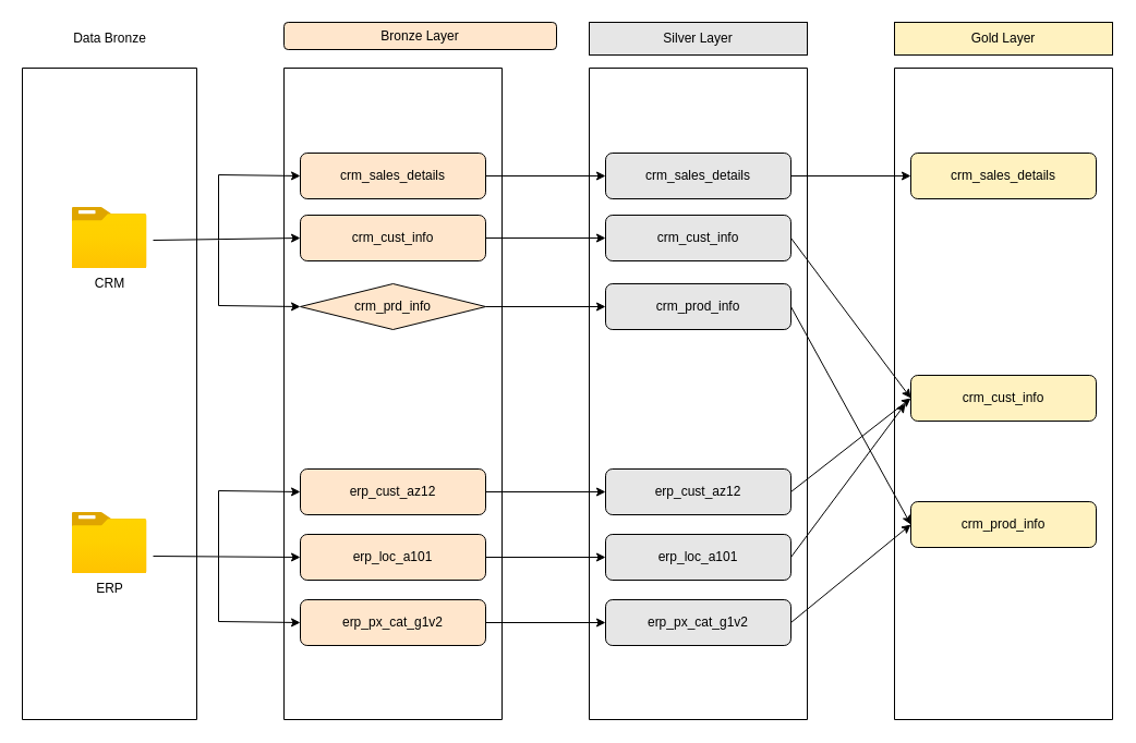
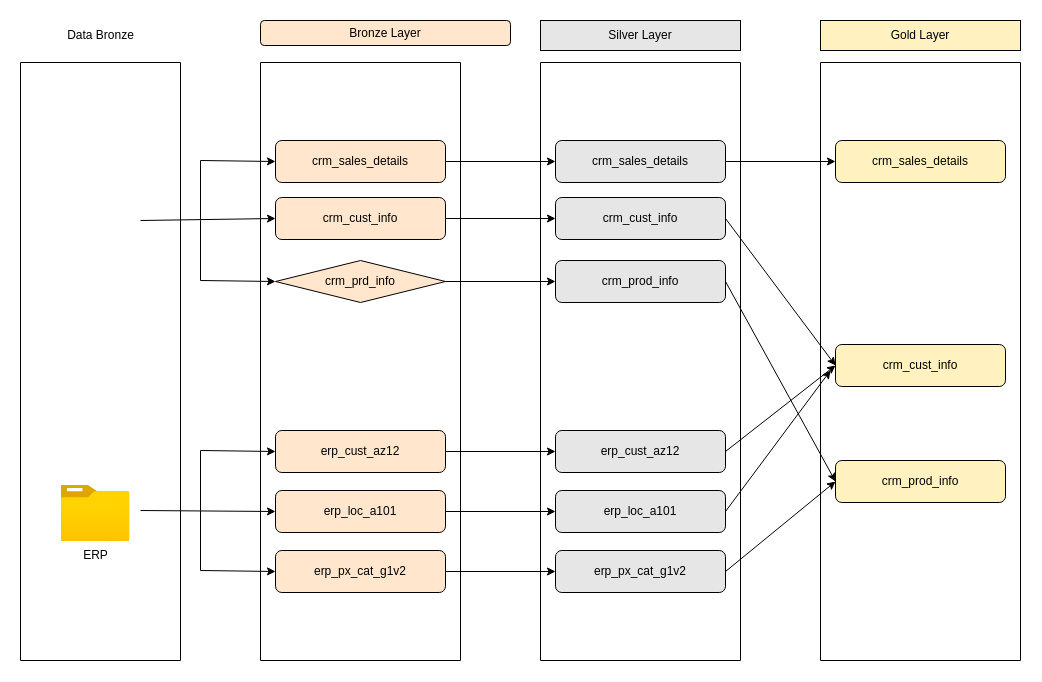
  <mxCell id="0" />
  <mxCell id="1" parent="0" />
  <mxCell id="2" value="" style="swimlane;startSize=0;" vertex="1" parent="1"><mxGeometry x="20" y="62" width="160" height="598" as="geometry" /></mxCell>
- <mxCell id="3" value="ERP" style="image;aspect=fixed;html=1;points=[];align=center;fontSize=12;image=img/lib/azure2/general/Folder_Blank.svg;" vertex="1" parent="2"><mxGeometry x="45.5" y="408" width="69" height="56.0" as="geometry" /></mxCell>
+ <mxCell id="3" value="ERP" style="image;aspect=fixed;html=1;points=[];align=center;fontSize=12;image=img/lib/azure2/general/Folder_Blank.svg;" vertex="1" parent="2"><mxGeometry x="40.5" y="423" width="69" height="56.0" as="geometry" /></mxCell>
  <mxCell id="4" value="" style="endArrow=classic;html=1;rounded=0;entryX=0;entryY=0.5;entryDx=0;entryDy=0;" edge="1" parent="2" target="27"><mxGeometry width="50" height="50" relative="1" as="geometry"><mxPoint x="120" y="448" as="sourcePoint" /><mxPoint x="240" y="448" as="targetPoint" /></mxGeometry></mxCell>
  <mxCell id="5" value="" style="endArrow=classic;html=1;rounded=0;entryX=0;entryY=0.5;entryDx=0;entryDy=0;" edge="1" parent="2" target="26"><mxGeometry width="50" height="50" relative="1" as="geometry"><mxPoint x="180" y="448" as="sourcePoint" /><mxPoint x="240" y="388" as="targetPoint" /><Array as="points"><mxPoint x="180" y="388" /></Array></mxGeometry></mxCell>
  <mxCell id="6" value="" style="endArrow=classic;html=1;rounded=0;entryX=0;entryY=0.5;entryDx=0;entryDy=0;" edge="1" parent="2" target="28"><mxGeometry width="50" height="50" relative="1" as="geometry"><mxPoint x="180" y="448" as="sourcePoint" /><mxPoint x="250" y="508" as="targetPoint" /><Array as="points"><mxPoint x="180" y="508" /></Array></mxGeometry></mxCell>
- <mxCell id="7" value="CRM" style="image;aspect=fixed;html=1;points=[];align=center;fontSize=12;image=img/lib/azure2/general/Folder_Blank.svg;" vertex="1" parent="2"><mxGeometry x="45.5" y="128" width="69" height="56.0" as="geometry" /></mxCell>
  <mxCell id="8" value="" style="endArrow=classic;html=1;rounded=0;entryX=0;entryY=0.5;entryDx=0;entryDy=0;" edge="1" parent="2" target="24"><mxGeometry width="50" height="50" relative="1" as="geometry"><mxPoint x="120" y="158" as="sourcePoint" /><mxPoint x="200" y="158" as="targetPoint" /></mxGeometry></mxCell>
  <mxCell id="9" value="" style="endArrow=classic;html=1;rounded=0;entryX=0;entryY=0.5;entryDx=0;entryDy=0;" edge="1" parent="2" target="23"><mxGeometry width="50" height="50" relative="1" as="geometry"><mxPoint x="180" y="158" as="sourcePoint" /><mxPoint x="240" y="98" as="targetPoint" /><Array as="points"><mxPoint x="180" y="98" /></Array></mxGeometry></mxCell>
  <mxCell id="10" value="" style="endArrow=classic;html=1;rounded=0;entryX=0;entryY=0.5;entryDx=0;entryDy=0;" edge="1" parent="2" target="25"><mxGeometry width="50" height="50" relative="1" as="geometry"><mxPoint x="180" y="158" as="sourcePoint" /><mxPoint x="240" y="218" as="targetPoint" /><Array as="points"><mxPoint x="180" y="218" /></Array></mxGeometry></mxCell>
  <mxCell id="11" value="&lt;div&gt;Data Bronze&lt;/div&gt;" style="text;html=1;align=center;verticalAlign=middle;resizable=0;points=[];autosize=1;strokeColor=none;fillColor=none;" vertex="1" parent="1"><mxGeometry x="50" y="20" width="100" height="30" as="geometry" /></mxCell>
  <mxCell id="12" value="Bronze Layer" style="rounded=1;whiteSpace=wrap;html=1;fillColor=#FFE6CC;" vertex="1" parent="1"><mxGeometry x="260" y="20" width="250" height="25" as="geometry" /></mxCell>
  <mxCell id="13" value="Silver Layer" style="whiteSpace=wrap;html=1;fillColor=#E6E6E6;rounded=0;" vertex="1" parent="1"><mxGeometry x="540" y="20" width="200" height="30" as="geometry" /></mxCell>
  <mxCell id="14" value="Gold Layer" style="whiteSpace=wrap;html=1;fillColor=#FFF2C0;rounded=0;" vertex="1" parent="1"><mxGeometry x="820" y="20" width="200" height="30" as="geometry" /></mxCell>
  <mxCell id="15" value="" style="swimlane;startSize=0;" vertex="1" parent="1"><mxGeometry x="540" y="62" width="200" height="598" as="geometry" /></mxCell>
  <mxCell id="16" value="crm_sales_details" style="rounded=1;whiteSpace=wrap;html=1;fillColor=#E6E6E6;" vertex="1" parent="15"><mxGeometry x="15" y="78" width="170" height="42" as="geometry" /></mxCell>
  <mxCell id="17" value="crm_cust_info" style="rounded=1;whiteSpace=wrap;html=1;fillColor=#E6E6E6;" vertex="1" parent="15"><mxGeometry x="15" y="135" width="170" height="42" as="geometry" /></mxCell>
  <mxCell id="18" value="crm_prod_info" style="rounded=1;whiteSpace=wrap;html=1;fillColor=#E6E6E6;" vertex="1" parent="15"><mxGeometry x="15" y="198" width="170" height="42" as="geometry" /></mxCell>
  <mxCell id="19" value="erp_cust_az12" style="rounded=1;whiteSpace=wrap;html=1;fillColor=#E6E6E6;" vertex="1" parent="15"><mxGeometry x="15" y="368" width="170" height="42" as="geometry" /></mxCell>
  <mxCell id="20" value="erp_loc_a101" style="rounded=1;whiteSpace=wrap;html=1;fillColor=#E6E6E6;" vertex="1" parent="15"><mxGeometry x="15" y="428" width="170" height="42" as="geometry" /></mxCell>
  <mxCell id="21" value="erp_px_cat_g1v2" style="rounded=1;whiteSpace=wrap;html=1;fillColor=#E6E6E6;" vertex="1" parent="15"><mxGeometry x="15" y="488" width="170" height="42" as="geometry" /></mxCell>
  <mxCell id="22" value="" style="swimlane;startSize=0;" vertex="1" parent="1"><mxGeometry x="260" y="62" width="200" height="598" as="geometry" /></mxCell>
  <mxCell id="23" value="crm_sales_details" style="rounded=1;whiteSpace=wrap;html=1;fillColor=#FFE6CC;" vertex="1" parent="22"><mxGeometry x="15" y="78" width="170" height="42" as="geometry" /></mxCell>
  <mxCell id="24" value="crm_cust_info" style="rounded=1;whiteSpace=wrap;html=1;fillColor=#FFE6CC;" vertex="1" parent="22"><mxGeometry x="15" y="135" width="170" height="42" as="geometry" /></mxCell>
  <mxCell id="25" value="crm_prd_info" style="rhombus;whiteSpace=wrap;html=1;fillColor=#FFE6CC;" vertex="1" parent="22"><mxGeometry x="15" y="198" width="170" height="42" as="geometry" /></mxCell>
  <mxCell id="26" value="erp_cust_az12" style="rounded=1;whiteSpace=wrap;html=1;fillColor=#FFE6CC;" vertex="1" parent="22"><mxGeometry x="15" y="368" width="170" height="42" as="geometry" /></mxCell>
  <mxCell id="27" value="erp_loc_a101" style="rounded=1;whiteSpace=wrap;html=1;fillColor=#FFE6CC;" vertex="1" parent="22"><mxGeometry x="15" y="428" width="170" height="42" as="geometry" /></mxCell>
  <mxCell id="28" value="erp_px_cat_g1v2" style="rounded=1;whiteSpace=wrap;html=1;fillColor=#FFE6CC;" vertex="1" parent="22"><mxGeometry x="15" y="488" width="170" height="42" as="geometry" /></mxCell>
  <mxCell id="29" value="" style="swimlane;startSize=0;" vertex="1" parent="1"><mxGeometry x="820" y="62" width="200" height="598" as="geometry" /></mxCell>
  <mxCell id="30" value="crm_sales_details" style="rounded=1;whiteSpace=wrap;html=1;fillColor=#FFF2C0;" vertex="1" parent="29"><mxGeometry x="15" y="78" width="170" height="42" as="geometry" /></mxCell>
  <mxCell id="31" value="crm_cust_info" style="rounded=1;whiteSpace=wrap;html=1;fillColor=#FFF2C0;" vertex="1" parent="29"><mxGeometry x="15" y="282" width="170" height="42" as="geometry" /></mxCell>
  <mxCell id="32" value="crm_prod_info" style="rounded=1;whiteSpace=wrap;html=1;fillColor=#FFF2C0;" vertex="1" parent="29"><mxGeometry x="15" y="398" width="170" height="42" as="geometry" /></mxCell>
  <mxCell id="33" value="" style="endArrow=classic;html=1;rounded=0;entryX=0;entryY=0.5;entryDx=0;entryDy=0;exitX=1;exitY=0.5;exitDx=0;exitDy=0;" edge="1" parent="1" source="24" target="17"><mxGeometry width="50" height="50" relative="1" as="geometry"><mxPoint x="460" y="219" as="sourcePoint" /><mxPoint x="595" y="217" as="targetPoint" /></mxGeometry></mxCell>
  <mxCell id="34" value="" style="endArrow=classic;html=1;rounded=0;exitX=1;exitY=0.5;exitDx=0;exitDy=0;entryX=0;entryY=0.5;entryDx=0;entryDy=0;" edge="1" parent="1" source="23" target="16"><mxGeometry width="50" height="50" relative="1" as="geometry"><mxPoint x="450" y="160" as="sourcePoint" /><mxPoint x="510" y="140" as="targetPoint" /></mxGeometry></mxCell>
  <mxCell id="35" value="" style="endArrow=classic;html=1;rounded=0;exitX=1;exitY=0.5;exitDx=0;exitDy=0;entryX=0;entryY=0.5;entryDx=0;entryDy=0;" edge="1" parent="1" source="25" target="18"><mxGeometry width="50" height="50" relative="1" as="geometry"><mxPoint x="440" y="320" as="sourcePoint" /><mxPoint x="550" y="320" as="targetPoint" /></mxGeometry></mxCell>
  <mxCell id="36" value="" style="endArrow=classic;html=1;rounded=0;exitX=1;exitY=0.5;exitDx=0;exitDy=0;entryX=0;entryY=0.5;entryDx=0;entryDy=0;" edge="1" parent="1" source="26" target="19"><mxGeometry width="50" height="50" relative="1" as="geometry"><mxPoint x="450" y="400" as="sourcePoint" /><mxPoint x="560" y="400" as="targetPoint" /></mxGeometry></mxCell>
  <mxCell id="37" value="" style="endArrow=classic;html=1;rounded=0;exitX=1;exitY=0.5;exitDx=0;exitDy=0;entryX=0;entryY=0.5;entryDx=0;entryDy=0;" edge="1" parent="1" source="27" target="20"><mxGeometry width="50" height="50" relative="1" as="geometry"><mxPoint x="455" y="510" as="sourcePoint" /><mxPoint x="565" y="510" as="targetPoint" /></mxGeometry></mxCell>
  <mxCell id="38" value="" style="endArrow=classic;html=1;rounded=0;exitX=1;exitY=0.5;exitDx=0;exitDy=0;entryX=0;entryY=0.5;entryDx=0;entryDy=0;" edge="1" parent="1" source="28" target="21"><mxGeometry width="50" height="50" relative="1" as="geometry"><mxPoint x="455" y="540" as="sourcePoint" /><mxPoint x="565" y="540" as="targetPoint" /></mxGeometry></mxCell>
  <mxCell id="39" value="" style="endArrow=classic;html=1;rounded=0;exitX=1;exitY=0.5;exitDx=0;exitDy=0;entryX=0;entryY=0.5;entryDx=0;entryDy=0;" edge="1" parent="1" source="16" target="30"><mxGeometry width="50" height="50" relative="1" as="geometry"><mxPoint x="750" y="160" as="sourcePoint" /><mxPoint x="780" y="140" as="targetPoint" /></mxGeometry></mxCell>
  <mxCell id="40" value="" style="endArrow=classic;html=1;rounded=0;entryX=0;entryY=0.5;entryDx=0;entryDy=0;exitX=1;exitY=0.5;exitDx=0;exitDy=0;" edge="1" parent="1" source="17" target="31"><mxGeometry width="50" height="50" relative="1" as="geometry"><mxPoint x="770" y="230" as="sourcePoint" /><mxPoint x="880" y="230" as="targetPoint" /></mxGeometry></mxCell>
  <mxCell id="41" value="" style="endArrow=classic;html=1;rounded=0;entryX=0;entryY=0.5;entryDx=0;entryDy=0;exitX=1;exitY=0.5;exitDx=0;exitDy=0;" edge="1" parent="1" source="18" target="32"><mxGeometry width="50" height="50" relative="1" as="geometry"><mxPoint x="770" y="280" as="sourcePoint" /><mxPoint x="880" y="280" as="targetPoint" /></mxGeometry></mxCell>
  <mxCell id="42" value="" style="endArrow=classic;html=1;rounded=0;entryX=0;entryY=0.5;entryDx=0;entryDy=0;exitX=1;exitY=0.5;exitDx=0;exitDy=0;" edge="1" parent="1" source="19" target="31"><mxGeometry width="50" height="50" relative="1" as="geometry"><mxPoint x="850" y="410" as="sourcePoint" /><mxPoint x="960" y="410" as="targetPoint" /></mxGeometry></mxCell>
  <mxCell id="43" value="" style="endArrow=classic;html=1;rounded=0;exitX=1;exitY=0.5;exitDx=0;exitDy=0;" edge="1" parent="1" source="20"><mxGeometry width="50" height="50" relative="1" as="geometry"><mxPoint x="770" y="530" as="sourcePoint" /><mxPoint x="830" y="370" as="targetPoint" /></mxGeometry></mxCell>
  <mxCell id="44" value="" style="endArrow=classic;html=1;rounded=0;entryX=0;entryY=0.5;entryDx=0;entryDy=0;exitX=1;exitY=0.5;exitDx=0;exitDy=0;" edge="1" parent="1" source="21" target="32"><mxGeometry width="50" height="50" relative="1" as="geometry"><mxPoint x="770" y="580" as="sourcePoint" /><mxPoint x="880" y="580" as="targetPoint" /></mxGeometry></mxCell>
